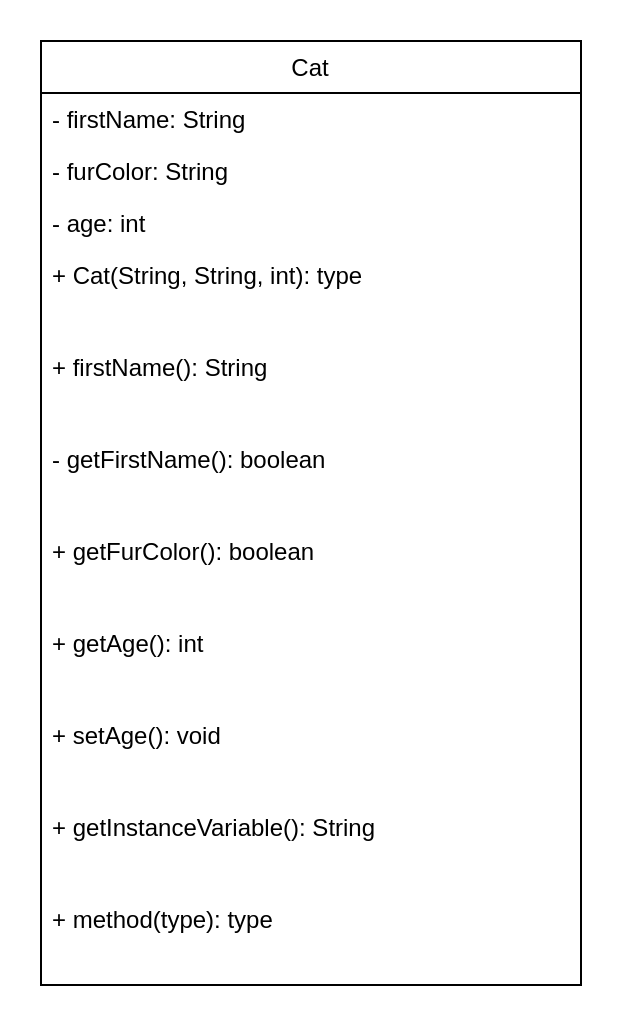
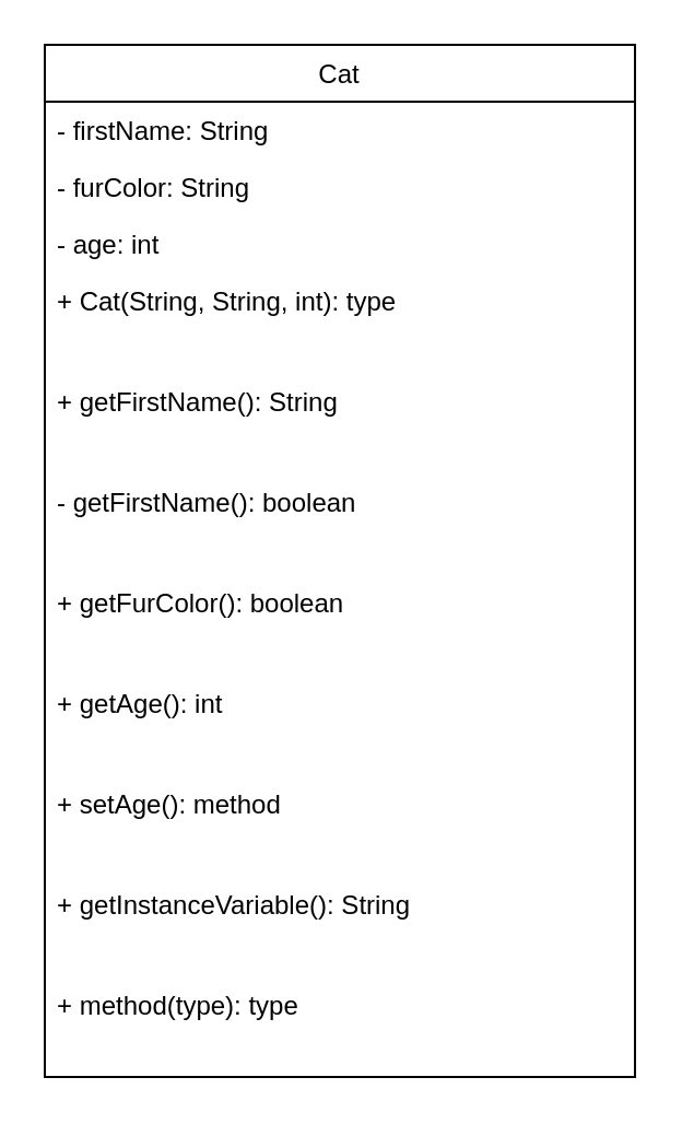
  <mxCell id="0" />
  <mxCell id="1" parent="0" />
  <mxCell id="2" style="edgeStyle=none;html=1;exitX=0;exitY=0;exitDx=0;exitDy=0;entryX=0;entryY=0;entryDx=0;entryDy=0;" parent="1" source="3" target="3" edge="1"><mxGeometry relative="1" as="geometry"><mxPoint x="19.667" y="20.444" as="targetPoint" /></mxGeometry></mxCell>
  <mxCell id="3" value="Cat" style="swimlane;fontStyle=0;childLayout=stackLayout;horizontal=1;startSize=26;fillColor=none;horizontalStack=0;resizeParent=1;resizeParentMax=0;resizeLast=0;collapsible=1;marginBottom=0;" parent="1" vertex="1"><mxGeometry x="20" y="20" width="270" height="472" as="geometry" /></mxCell>
  <mxCell id="4" value="- firstName: String" style="text;strokeColor=none;fillColor=none;align=left;verticalAlign=top;spacingLeft=4;spacingRight=4;overflow=hidden;rotatable=0;points=[[0,0.5],[1,0.5]];portConstraint=eastwest;" parent="3" vertex="1"><mxGeometry y="26" width="270" height="26" as="geometry" /></mxCell>
  <mxCell id="5" value="- furColor: String" style="text;strokeColor=none;fillColor=none;align=left;verticalAlign=top;spacingLeft=4;spacingRight=4;overflow=hidden;rotatable=0;points=[[0,0.5],[1,0.5]];portConstraint=eastwest;" parent="3" vertex="1"><mxGeometry y="52" width="270" height="26" as="geometry" /></mxCell>
  <mxCell id="6" value="- age: int" style="text;strokeColor=none;fillColor=none;align=left;verticalAlign=top;spacingLeft=4;spacingRight=4;overflow=hidden;rotatable=0;points=[[0,0.5],[1,0.5]];portConstraint=eastwest;" parent="3" vertex="1"><mxGeometry y="78" width="270" height="26" as="geometry" /></mxCell>
  <mxCell id="7" value="+ Cat(String, String, int): type" style="text;strokeColor=none;fillColor=none;align=left;verticalAlign=top;spacingLeft=4;spacingRight=4;overflow=hidden;rotatable=0;points=[[0,0.5],[1,0.5]];portConstraint=eastwest;" parent="3" vertex="1"><mxGeometry y="104" width="270" height="46" as="geometry" /></mxCell>
- <mxCell id="8" value="+ firstName(): String" style="text;strokeColor=none;fillColor=none;align=left;verticalAlign=top;spacingLeft=4;spacingRight=4;overflow=hidden;rotatable=0;points=[[0,0.5],[1,0.5]];portConstraint=eastwest;" parent="3" vertex="1"><mxGeometry y="150" width="270" height="46" as="geometry" /></mxCell>
+ <mxCell id="8" value="+ getFirstName(): String" style="text;strokeColor=none;fillColor=none;align=left;verticalAlign=top;spacingLeft=4;spacingRight=4;overflow=hidden;rotatable=0;points=[[0,0.5],[1,0.5]];portConstraint=eastwest;" parent="3" vertex="1"><mxGeometry y="150" width="270" height="46" as="geometry" /></mxCell>
  <mxCell id="9" value="- getFirstName(): boolean" style="text;strokeColor=none;fillColor=none;align=left;verticalAlign=top;spacingLeft=4;spacingRight=4;overflow=hidden;rotatable=0;points=[[0,0.5],[1,0.5]];portConstraint=eastwest;" parent="3" vertex="1"><mxGeometry y="196" width="270" height="46" as="geometry" /></mxCell>
  <mxCell id="10" value="+ getFurColor(): boolean" style="text;strokeColor=none;fillColor=none;align=left;verticalAlign=top;spacingLeft=4;spacingRight=4;overflow=hidden;rotatable=0;points=[[0,0.5],[1,0.5]];portConstraint=eastwest;" parent="3" vertex="1"><mxGeometry y="242" width="270" height="46" as="geometry" /></mxCell>
  <mxCell id="11" value="+ getAge(): int" style="text;strokeColor=none;fillColor=none;align=left;verticalAlign=top;spacingLeft=4;spacingRight=4;overflow=hidden;rotatable=0;points=[[0,0.5],[1,0.5]];portConstraint=eastwest;" parent="3" vertex="1"><mxGeometry y="288" width="270" height="46" as="geometry" /></mxCell>
- <mxCell id="12" value="+ setAge(): void" style="text;strokeColor=none;fillColor=none;align=left;verticalAlign=top;spacingLeft=4;spacingRight=4;overflow=hidden;rotatable=0;points=[[0,0.5],[1,0.5]];portConstraint=eastwest;" parent="3" vertex="1"><mxGeometry y="334" width="270" height="46" as="geometry" /></mxCell>
+ <mxCell id="12" value="+ setAge(): method" style="text;strokeColor=none;fillColor=none;align=left;verticalAlign=top;spacingLeft=4;spacingRight=4;overflow=hidden;rotatable=0;points=[[0,0.5],[1,0.5]];portConstraint=eastwest;" parent="3" vertex="1"><mxGeometry y="334" width="270" height="46" as="geometry" /></mxCell>
  <mxCell id="13" value="+ getInstanceVariable(): String" style="text;strokeColor=none;fillColor=none;align=left;verticalAlign=top;spacingLeft=4;spacingRight=4;overflow=hidden;rotatable=0;points=[[0,0.5],[1,0.5]];portConstraint=eastwest;" parent="3" vertex="1"><mxGeometry y="380" width="270" height="46" as="geometry" /></mxCell>
  <mxCell id="14" value="+ method(type): type" style="text;strokeColor=none;fillColor=none;align=left;verticalAlign=top;spacingLeft=4;spacingRight=4;overflow=hidden;rotatable=0;points=[[0,0.5],[1,0.5]];portConstraint=eastwest;" parent="3" vertex="1"><mxGeometry y="426" width="270" height="46" as="geometry" /></mxCell>
